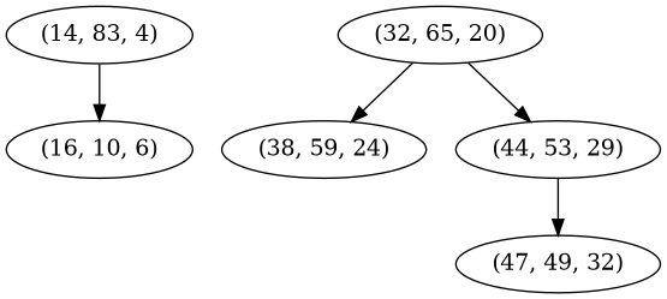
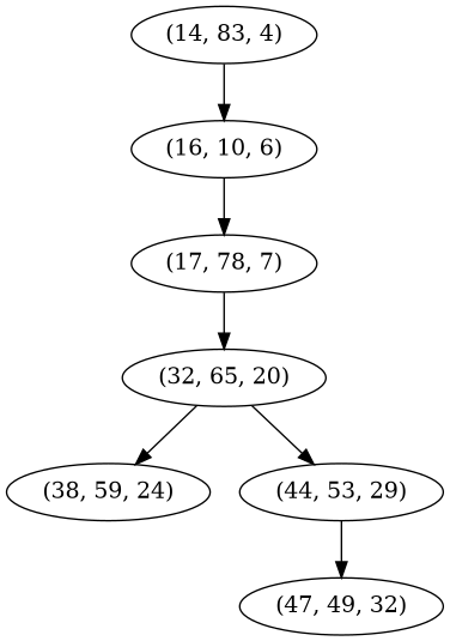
  digraph {
    n1 [label="(16, 10, 6)"]
    "(14, 83, 4)"
+   "(17, 78, 7)"
    "(32, 65, 20)"
    "(38, 59, 24)"
    "(44, 53, 29)"
    "(47, 49, 32)"
+   n1 -> "(17, 78, 7)"
    "(14, 83, 4)" -> n1
+   "(17, 78, 7)" -> "(32, 65, 20)"
    "(32, 65, 20)" -> "(38, 59, 24)"
    "(32, 65, 20)" -> "(44, 53, 29)"
    "(44, 53, 29)" -> "(47, 49, 32)"
  }
